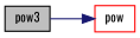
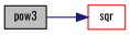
  digraph {
    rankdir=LR
    fontname=Oswald
    node [fontname=Oswald fontsize=10 shape=record]
    n1 [color=black fillcolor=grey75 fontcolor=black height=0.2 label=pow3 style=filled width=0.4]
-   n2 [color=red height=0.2 label=pow width=0.4]
+   n2 [color=red height=0.2 label=sqr width=0.4]
    n1 -> n2 [color=midnightblue fontname=Oswald fontsize=10 labelfontname=Helvetica labelfontsize=10 style=solid]
  }
